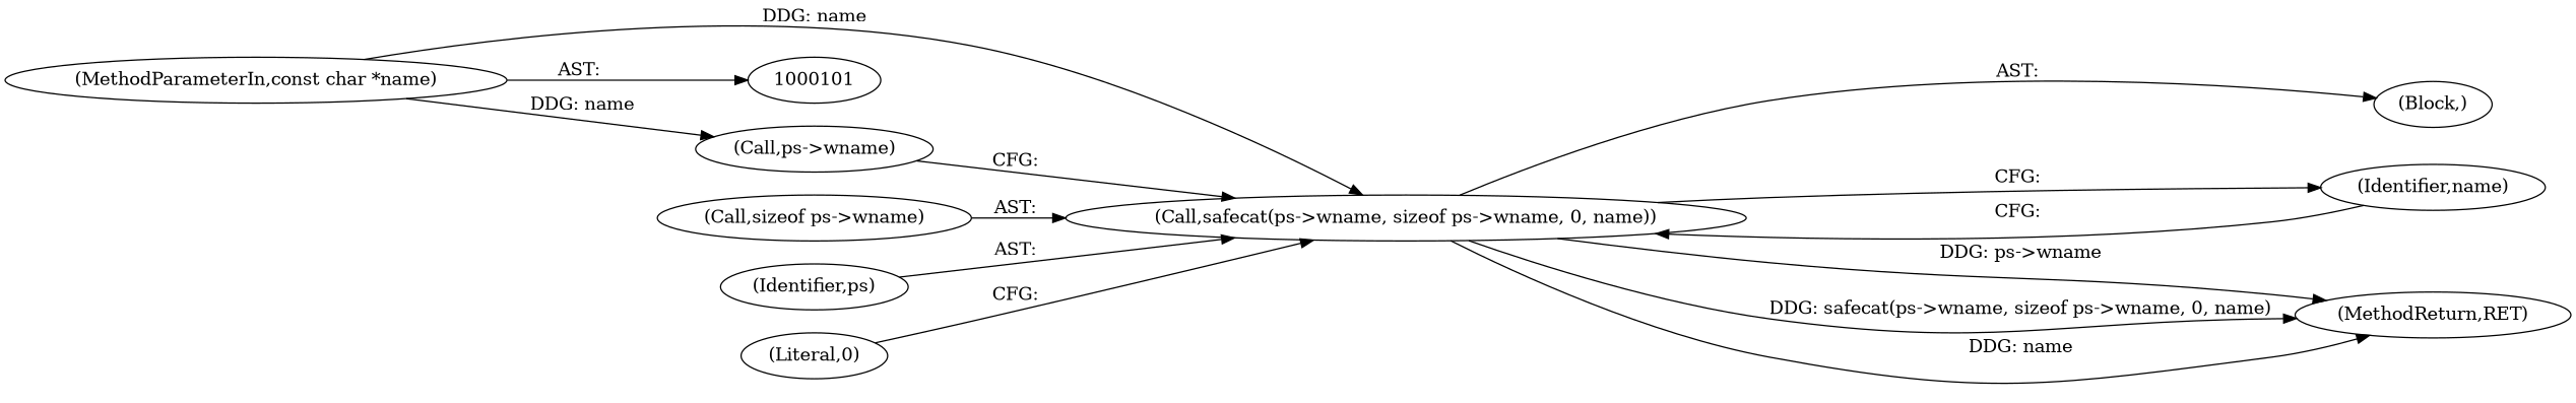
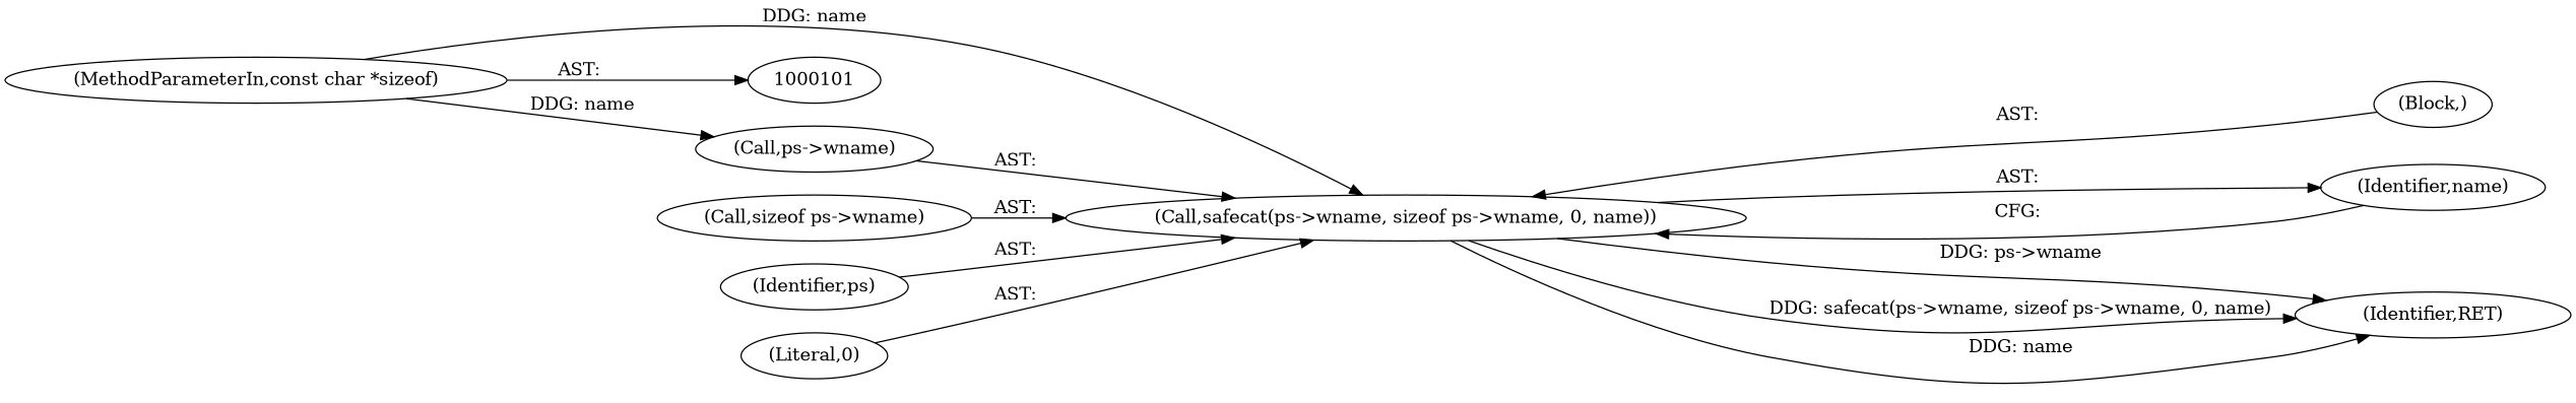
  digraph {
    rankdir=LR
    n1 [label="(Call,safecat(ps->wname, sizeof ps->wname, 0, name))"]
    n2 [label="(Block,)"]
    n3 [label="(Identifier,name)"]
-   n4 [label="(MethodReturn,RET)"]
-   n5 [label="(MethodParameterIn,const char *name)"]
+   n4 [label="(Identifier,RET)"]
+   n5 [label="(MethodParameterIn,const char *sizeof)"]
    1000101
    n7 [label="(Call,ps->wname)"]
    n8 [label="(Call,sizeof ps->wname)"]
    n9 [label="(Identifier,ps)"]
    n10 [label="(Literal,0)"]
-   n1 -> n2 [label="AST: "]
-   n1 -> n3 [label="CFG: "]
+   n2 -> n1 [label="AST: "]
+   n1 -> n3 [label="AST: "]
    n1 -> n4 [label="DDG: ps->wname"]
    n1 -> n4 [label="DDG: safecat(ps->wname, sizeof ps->wname, 0, name)"]
    n1 -> n4 [label="DDG: name"]
    n3 -> n1 [label="CFG: "]
    n5 -> n1 [label="DDG: name"]
    n5 -> 1000101 [label="AST: "]
    n5 -> n7 [label="DDG: name"]
-   n7 -> n1 [label="CFG: "]
+   n7 -> n1 [label="AST: "]
    n8 -> n1 [label="AST: "]
    n9 -> n1 [label="AST: "]
-   n10 -> n1 [label="CFG: "]
+   n10 -> n1 [label="AST: "]
  }
